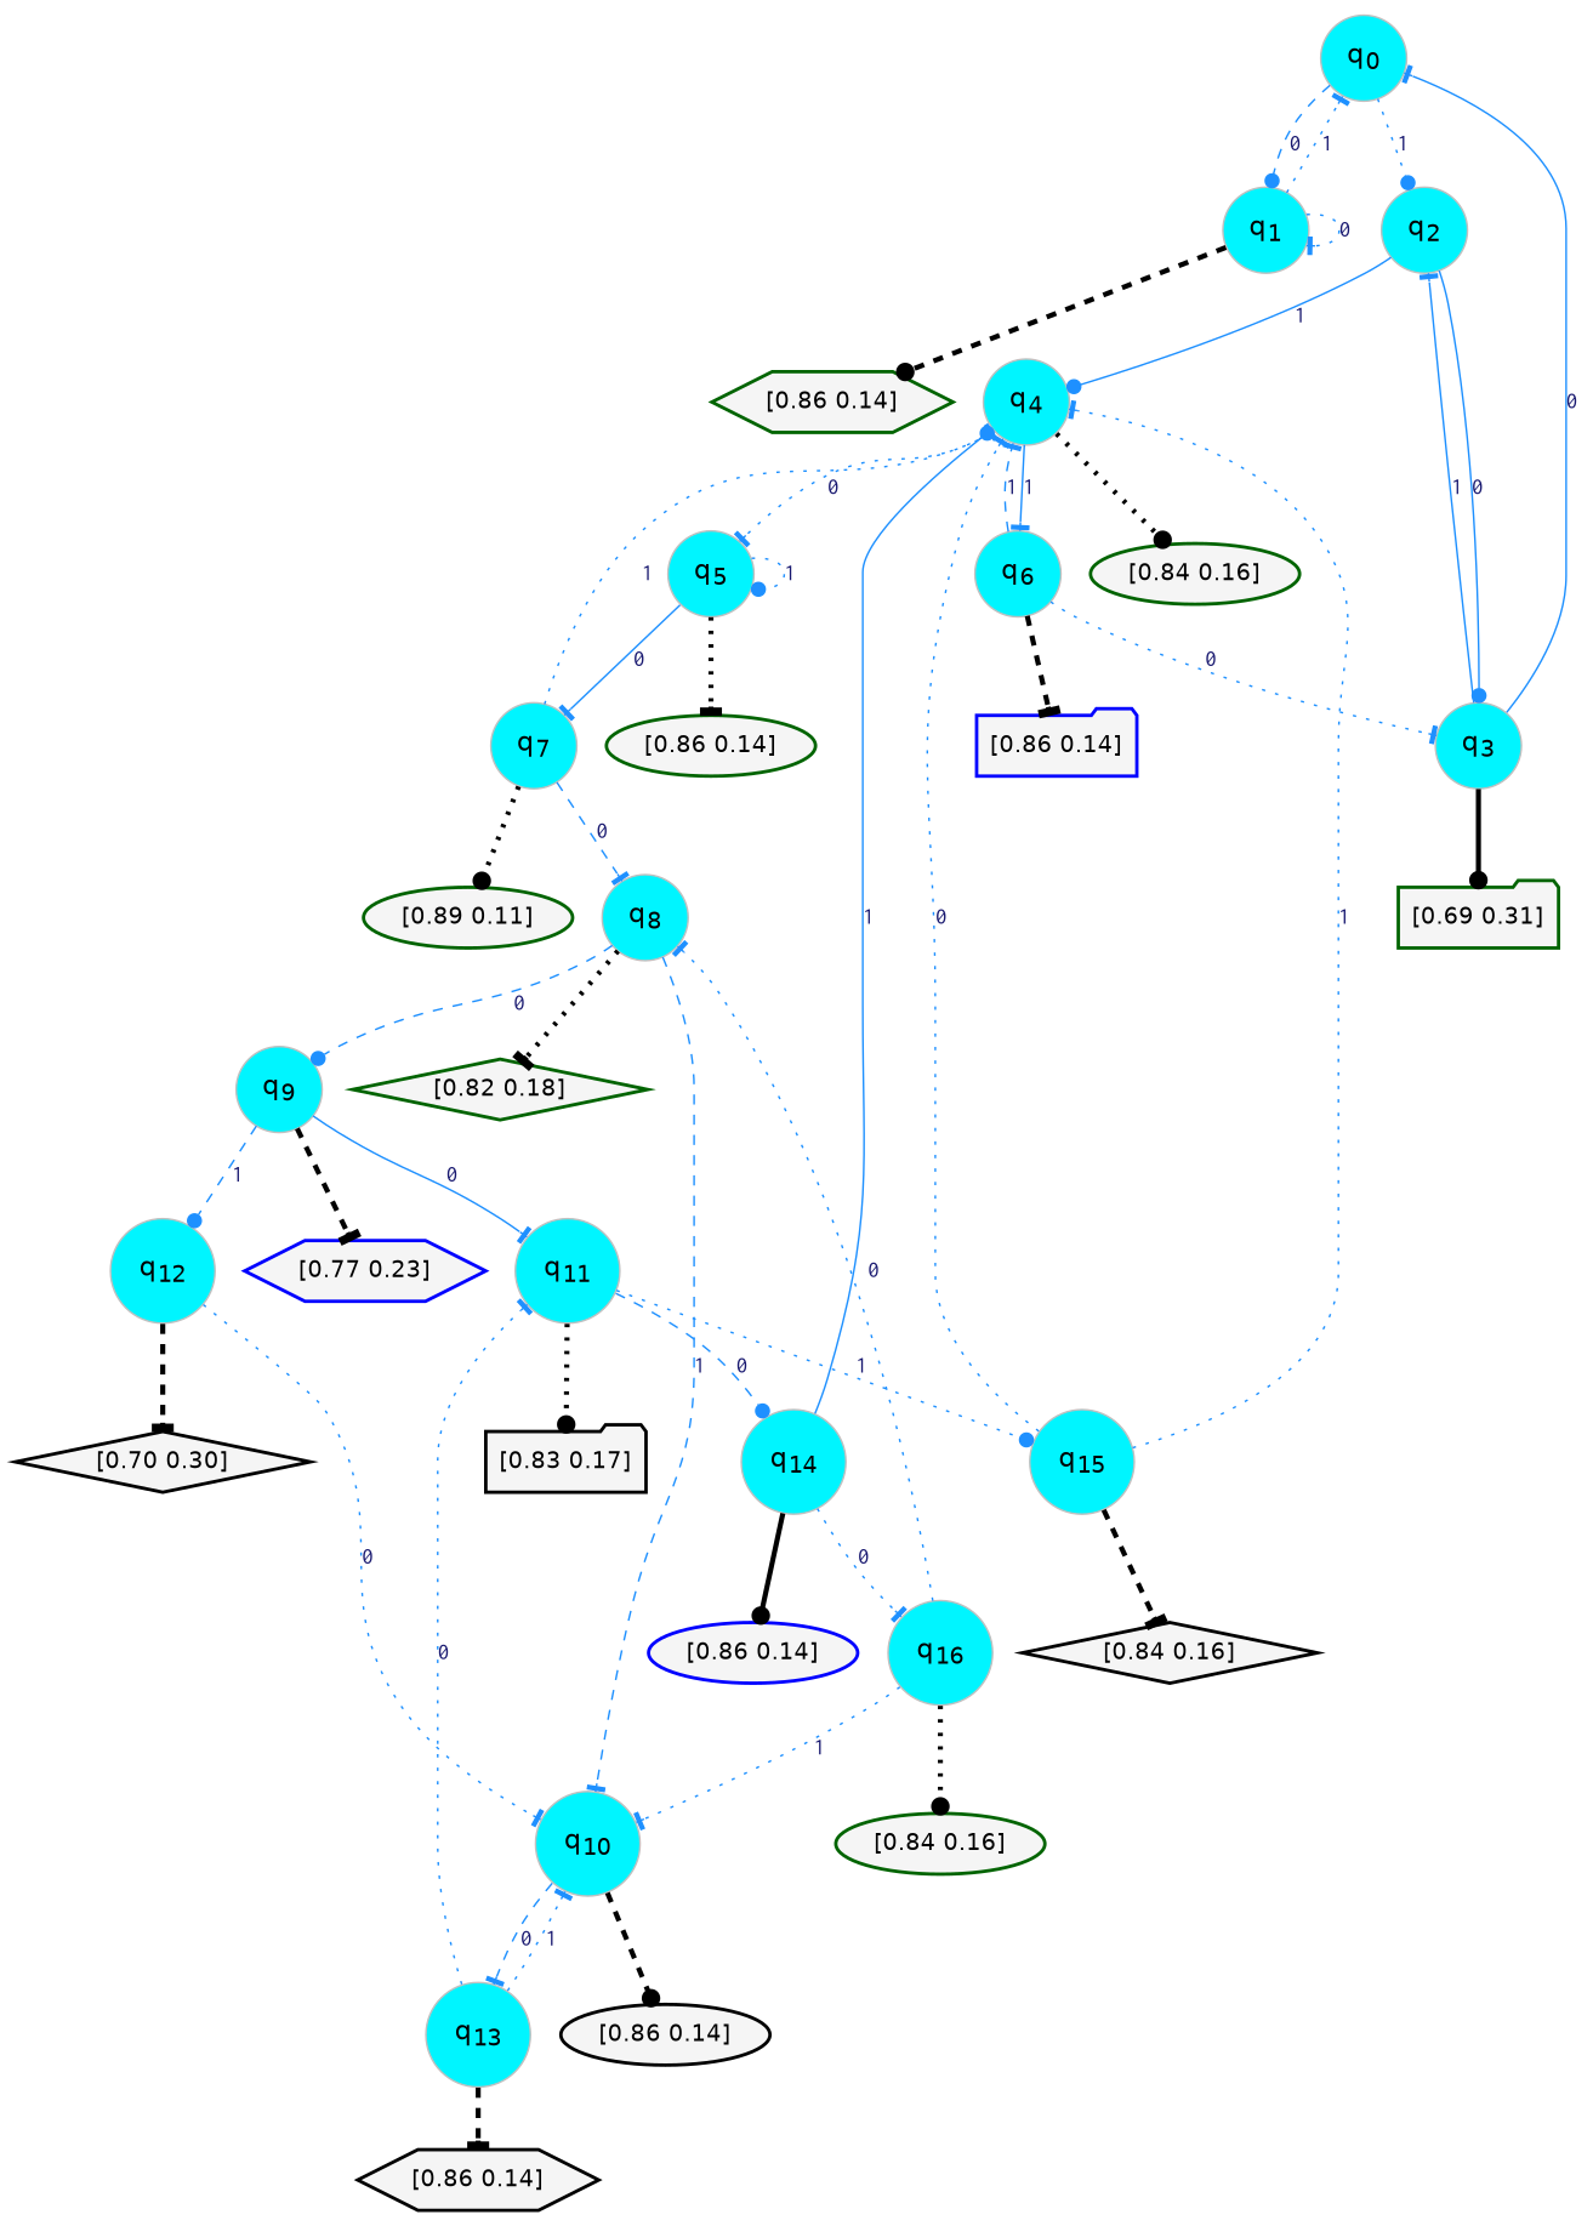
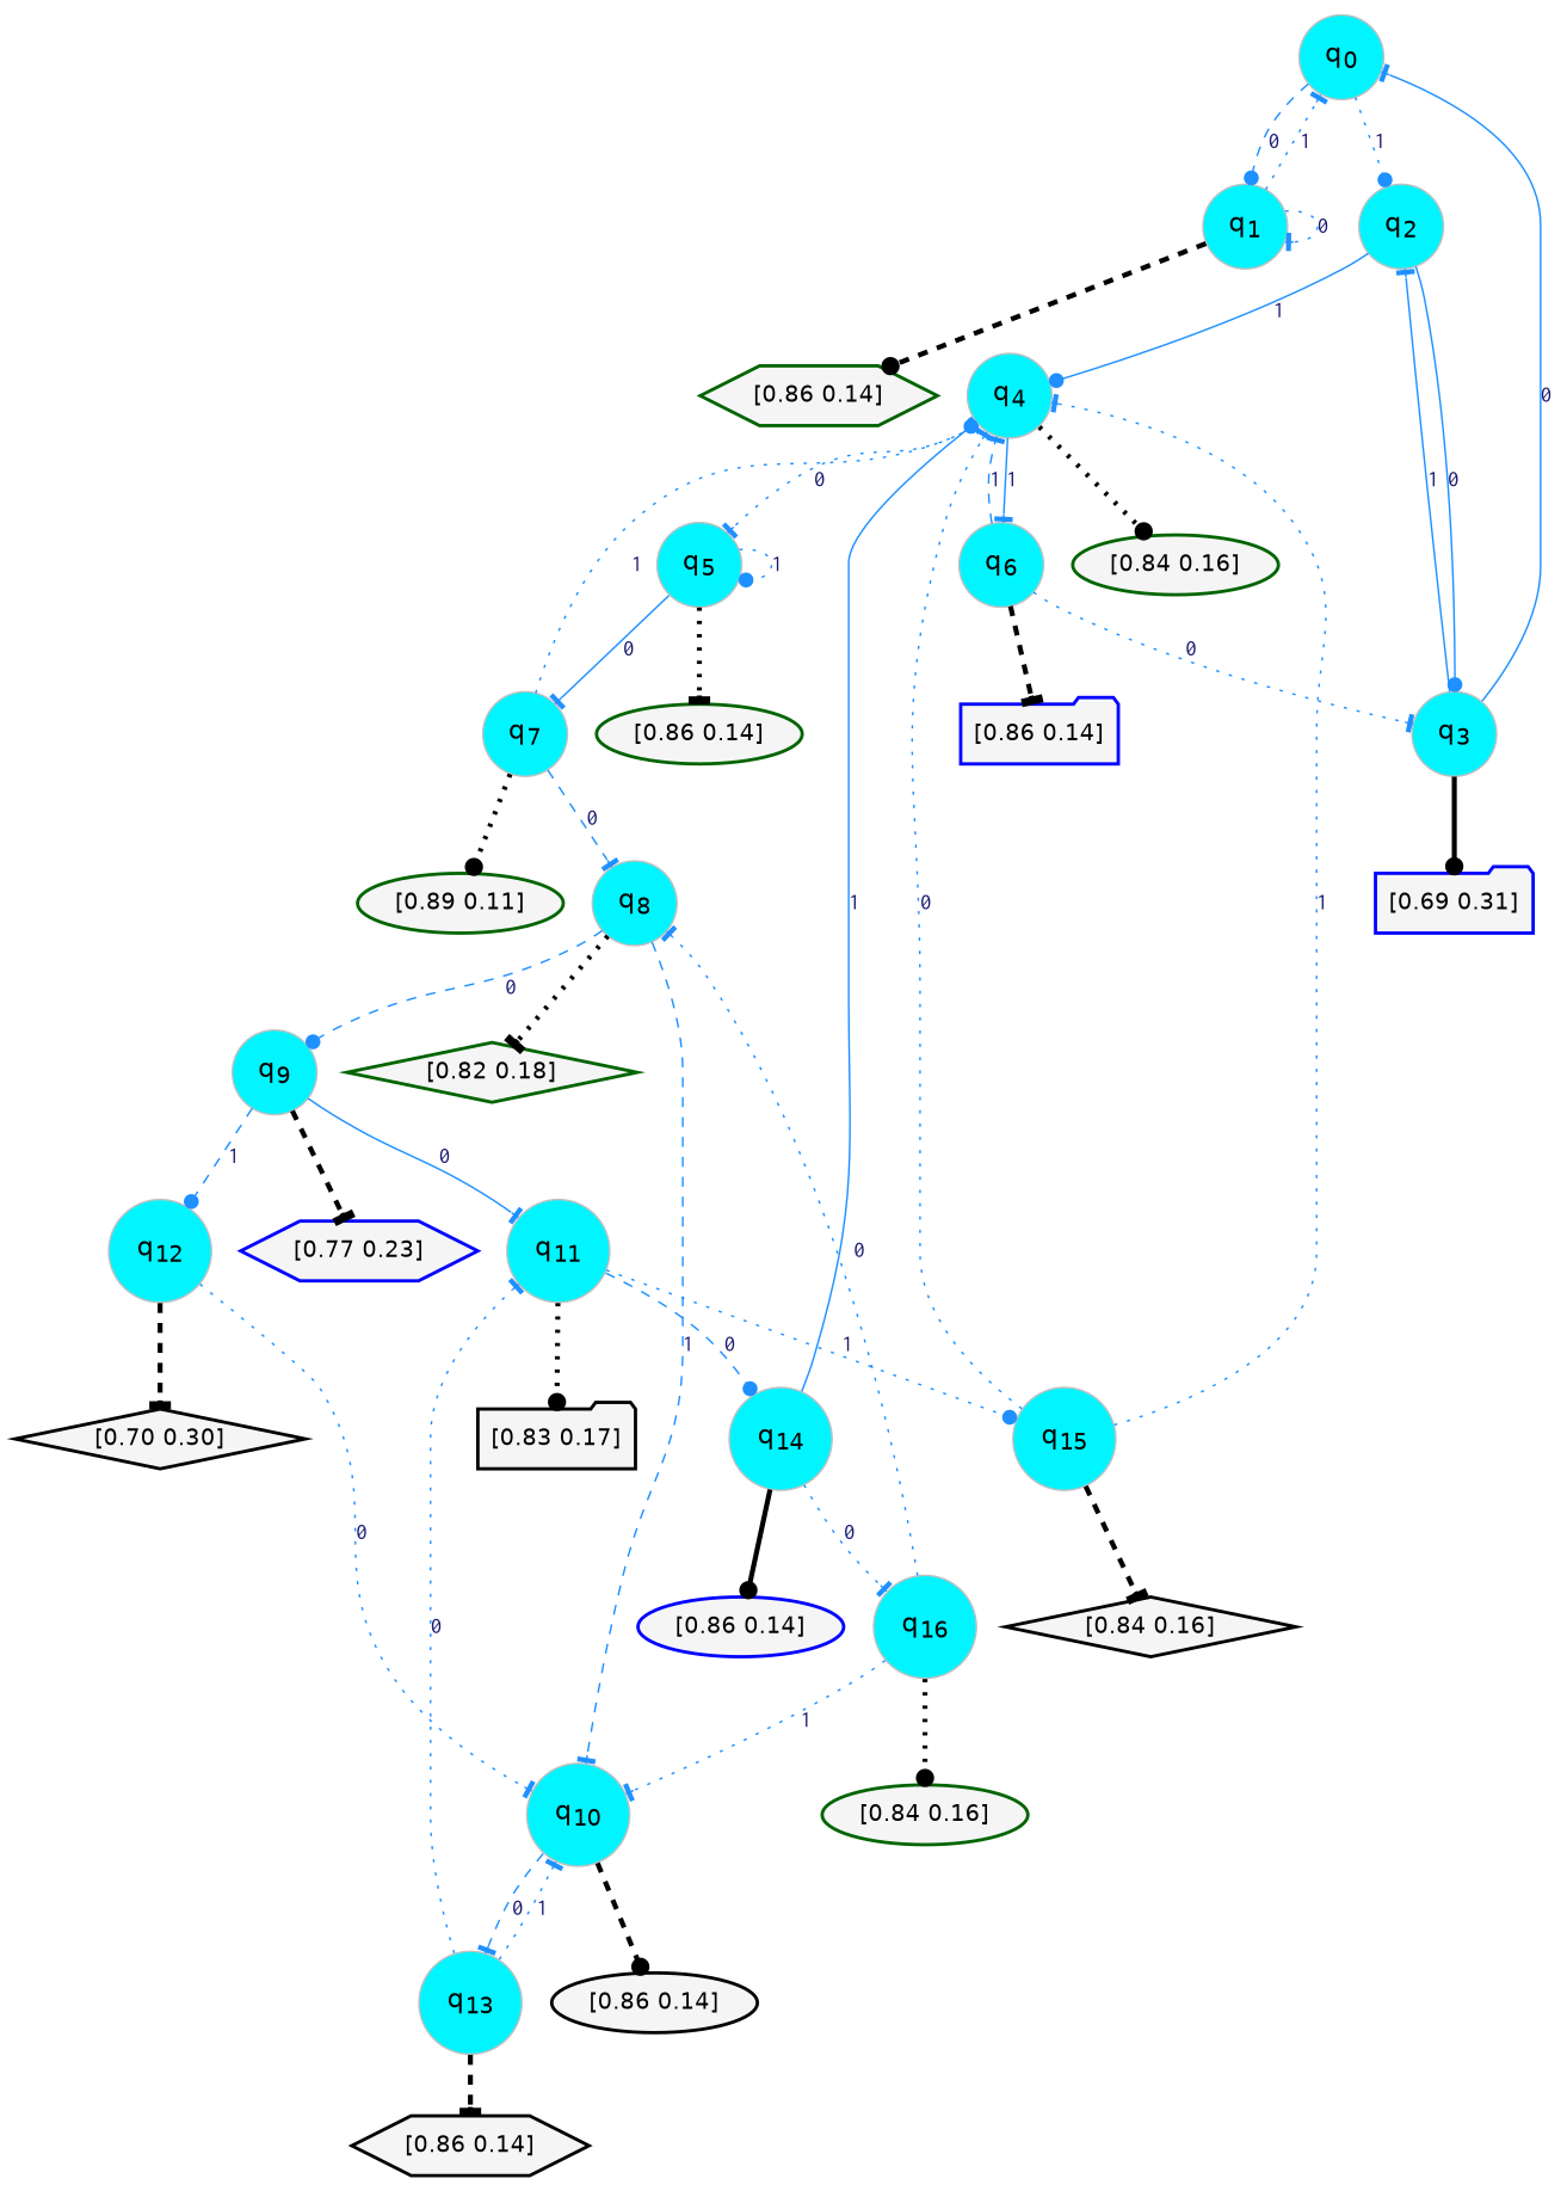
  digraph {
    rankdir=TD
    node [color=gray fillcolor=turquoise1 fontcolor=black fontname=Helvetica fontsize=16 fontweight=bold shape=circle style=filled]
    edge [arrowhead=tee arrowsize=1 color=dodgerblue1 fontcolor=midnightblue fontname=courier fontweight=bold penwidth=1 style=dotted weight=20]
    n1 [label=<q<SUB>0</SUB>>]
    n2 [label=<q<SUB>1</SUB>>]
    n3 [label=<q<SUB>2</SUB>>]
    n4 [color=darkgreen fillcolor=whitesmoke fontsize=14 label="[0.86 0.14]" penwidth=2 shape=hexagon]
    n5 [label=<q<SUB>3</SUB>>]
    n6 [label=<q<SUB>4</SUB>>]
-   n7 [color=darkgreen fillcolor=whitesmoke fontsize=14 label="[0.69 0.31]" penwidth=2 shape=folder]
+   n7 [color=blue fillcolor=whitesmoke fontsize=14 label="[0.69 0.31]" penwidth=2 shape=folder]
    n8 [label=<q<SUB>5</SUB>>]
    n9 [label=<q<SUB>6</SUB>>]
    n10 [color=darkgreen fillcolor=whitesmoke fontsize=14 label="[0.84 0.16]" penwidth=2 shape=ellipse]
    n11 [label=<q<SUB>7</SUB>>]
    n12 [color=darkgreen fillcolor=whitesmoke fontsize=14 label="[0.86 0.14]" penwidth=2 shape=ellipse]
    n13 [color=blue fillcolor=whitesmoke fontsize=14 label="[0.86 0.14]" penwidth=2 shape=folder]
    n14 [label=<q<SUB>8</SUB>>]
    n15 [color=darkgreen fillcolor=whitesmoke fontsize=14 label="[0.89 0.11]" penwidth=2 shape=ellipse]
    n16 [label=<q<SUB>9</SUB>>]
    n17 [label=<q<SUB>10</SUB>>]
    n18 [color=darkgreen fillcolor=whitesmoke fontsize=14 label="[0.82 0.18]" penwidth=2 shape=diamond]
    n19 [label=<q<SUB>11</SUB>>]
    n20 [label=<q<SUB>12</SUB>>]
    n21 [color=blue fillcolor=whitesmoke fontsize=14 label="[0.77 0.23]" penwidth=2 shape=hexagon]
    n22 [label=<q<SUB>13</SUB>>]
    n23 [color=black fillcolor=whitesmoke fontsize=14 label="[0.86 0.14]" penwidth=2 shape=ellipse]
    n24 [label=<q<SUB>14</SUB>>]
    n25 [label=<q<SUB>15</SUB>>]
    n26 [color=black fillcolor=whitesmoke fontsize=14 label="[0.83 0.17]" penwidth=2 shape=folder]
    n27 [color=black fillcolor=whitesmoke fontsize=14 label="[0.70 0.30]" penwidth=2 shape=diamond]
    n28 [color=black fillcolor=whitesmoke fontsize=14 label="[0.86 0.14]" penwidth=2 shape=hexagon]
    n29 [label=<q<SUB>16</SUB>>]
    n30 [color=blue fillcolor=whitesmoke fontsize=14 label="[0.86 0.14]" penwidth=2 shape=ellipse]
    n31 [color=black fillcolor=whitesmoke fontsize=14 label="[0.84 0.16]" penwidth=2 shape=diamond]
    n32 [color=darkgreen fillcolor=whitesmoke fontsize=14 label="[0.84 0.16]" penwidth=2 shape=ellipse]
    n1 -> n2 [arrowhead=dot label=0 style=dashed]
    n1 -> n3 [arrowhead=dot label=1]
    n2 -> n1 [label=1]
    n2 -> n2 [label=0]
    n2 -> n4 [arrowhead=dot color=black penwidth=3 style=dashed]
    n3 -> n5 [arrowhead=dot label=0 style=solid]
    n3 -> n6 [arrowhead=dot label=1 style=solid]
    n5 -> n1 [label=0 style=solid]
    n5 -> n3 [label=1 style=solid]
    n5 -> n7 [arrowhead=dot color=black penwidth=3 style=solid]
    n6 -> n8 [label=0]
    n6 -> n9 [label=1 style=solid]
    n6 -> n10 [arrowhead=dot color=black penwidth=3]
    n8 -> n8 [arrowhead=dot label=1]
    n8 -> n11 [label=0 style=solid]
    n8 -> n12 [color=black penwidth=3]
    n9 -> n5 [label=0]
    n9 -> n6 [label=1 style=dashed]
    n9 -> n13 [color=black penwidth=3 style=dashed]
    n11 -> n6 [label=1]
    n11 -> n14 [label=0 style=dashed]
    n11 -> n15 [arrowhead=dot color=black penwidth=3]
    n14 -> n16 [arrowhead=dot label=0 style=dashed]
    n14 -> n17 [label=1 style=dashed]
    n14 -> n18 [color=black penwidth=3]
    n16 -> n19 [label=0 style=solid]
    n16 -> n20 [arrowhead=dot label=1 style=dashed]
    n16 -> n21 [color=black penwidth=3 style=dashed]
    n17 -> n22 [label=0 style=dashed]
    n17 -> n23 [arrowhead=dot color=black penwidth=3 style=dashed]
    n19 -> n24 [arrowhead=dot label=0 style=dashed]
    n19 -> n25 [arrowhead=dot label=1]
    n19 -> n26 [arrowhead=dot color=black penwidth=3]
    n20 -> n17 [label=0]
    n20 -> n27 [color=black penwidth=3 style=dashed]
    n22 -> n17 [label=1]
    n22 -> n19 [label=0]
    n22 -> n28 [color=black penwidth=3 style=dashed]
    n24 -> n6 [arrowhead=dot label=1 style=solid]
    n24 -> n29 [label=0]
    n24 -> n30 [arrowhead=dot color=black penwidth=3 style=solid]
    n25 -> n6 [label=0]
    n25 -> n6 [label=1]
    n25 -> n31 [color=black penwidth=3 style=dashed]
    n29 -> n14 [label=0]
    n29 -> n17 [label=1]
    n29 -> n32 [arrowhead=dot color=black penwidth=3]
  }
